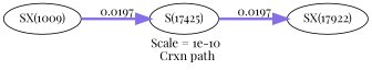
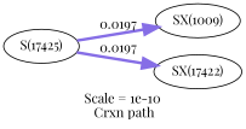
  digraph {
    fontname="Playfair Display"
    label="Scale = 1e-10\l Crxn path"
    rankdir=LR
    node [fontname="Playfair Display"]
    edge [arrowsize=1.52 color="0.7, 0.52, 0.9" fontname="Playfair Display" style="setlinewidth(3.03)"]
    n1 [label="S(17425)"]
    n2 [label="SX(1009)"]
-   n3 [label="SX(17922)"]
-   n2 -> n1 [label=" 0.0197"]
+   n3 [label="SX(17422)"]
+   n1 -> n2 [label=" 0.0197"]
    n1 -> n3 [label=" 0.0197"]
  }
